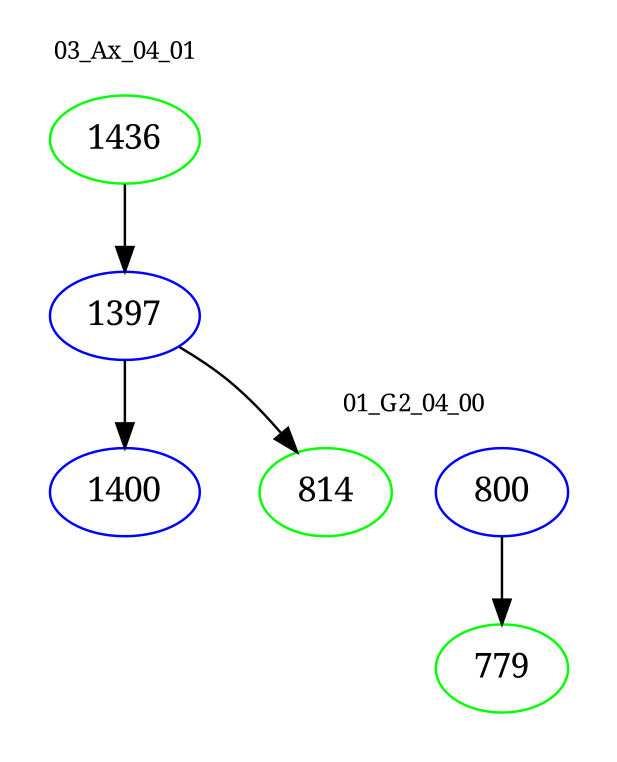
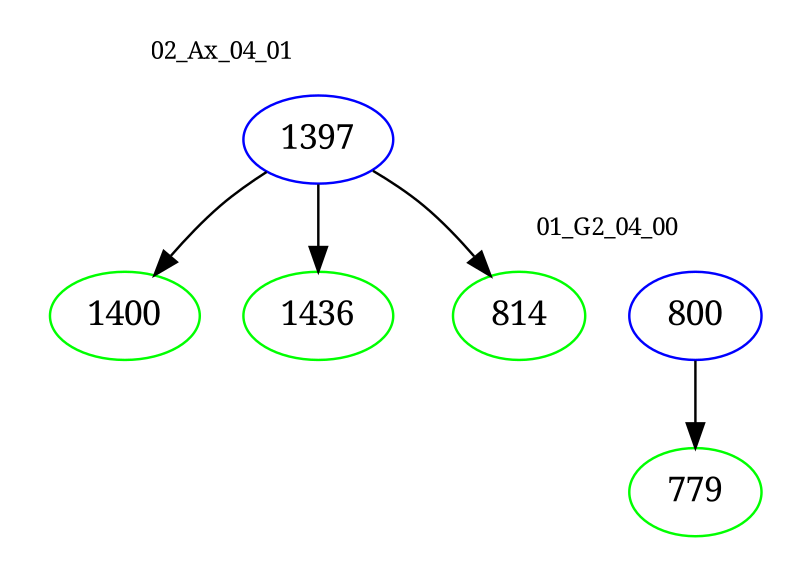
  digraph {
    fontname="Noto Serif"
    node [color=green fontname="Noto Serif"]
    edge [color=black fontname="Noto Serif"]
    n1 [color=blue label=1397]
-   n2 [color=blue label=1400]
+   n2 [label=1400]
    n3 [label=1436]
    n4 [color=blue label=800]
    n5 [label=779]
    n6 [label=814]
    subgraph cluster_1 {
      color=white
      fontsize=10
-     label="03_Ax_04_01"
+     label="02_Ax_04_01"
      n1
      n2
      n3
    }
    subgraph cluster_2 {
      color=white
      fontsize=10
      label="01_G2_04_00"
      n4
      n5
      n6
    }
    n1 -> n2
-   n3 -> n1
+   n1 -> n3
    n1 -> n6
    n4 -> n5
  }
